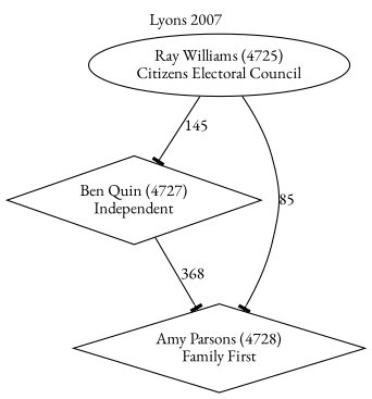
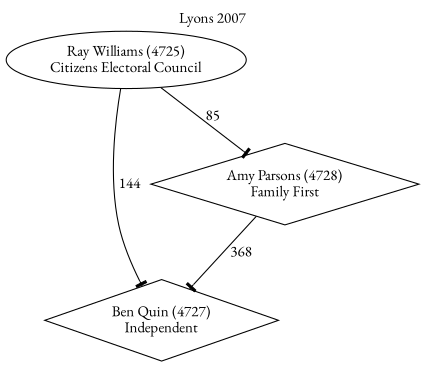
  digraph {
    fontname="EB Garamond"
    label="Lyons 2007"
    labelloc=t
    mclimit=10
    node [fontname="EB Garamond" shape=diamond]
    edge [arrowhead=tee fontname="EB Garamond"]
    n1 [label="Ben Quin (4727)\nIndependent"]
    n2 [label="Amy Parsons (4728)\nFamily First"]
    n3 [label="Ray Williams (4725)\nCitizens Electoral Council" shape=ellipse]
-   n1 -> n2 [label=368]
-   n3 -> n1 [label=145]
+   n2 -> n1 [label=368]
+   n3 -> n1 [label=144]
    n3 -> n2 [label=85]
  }
